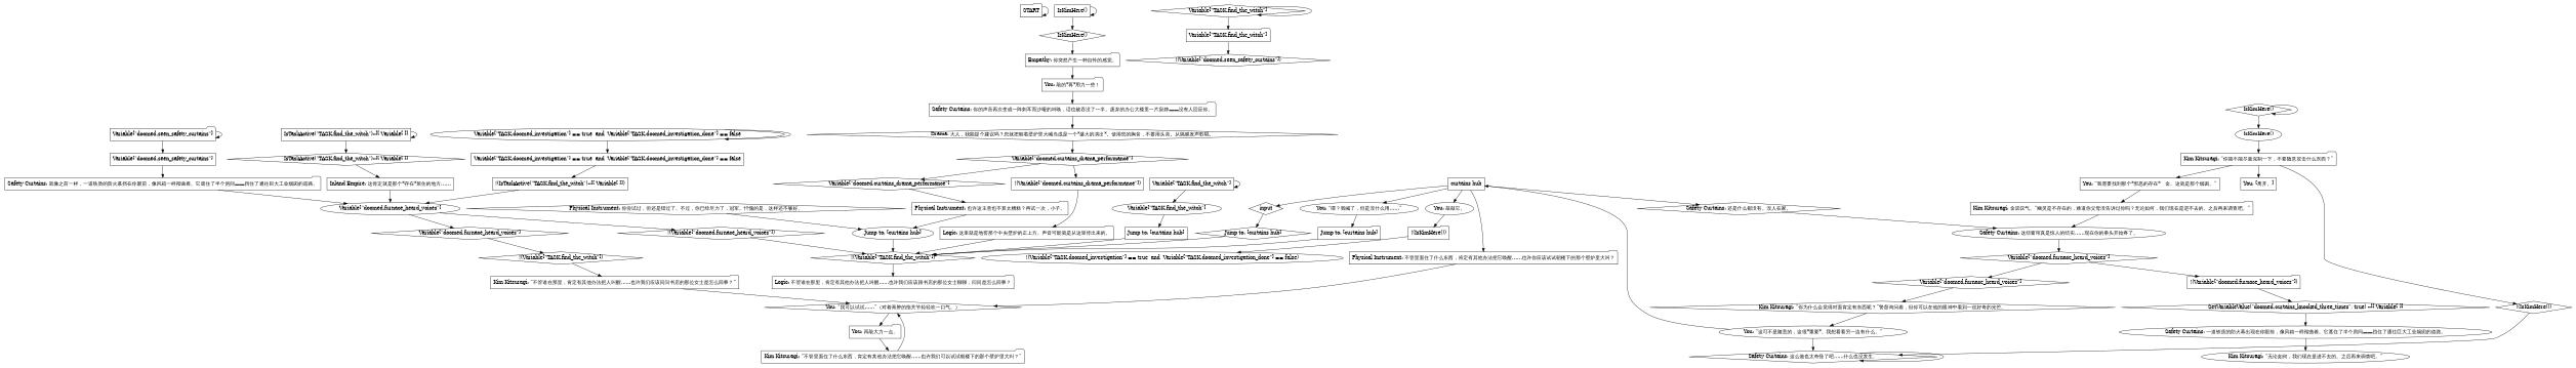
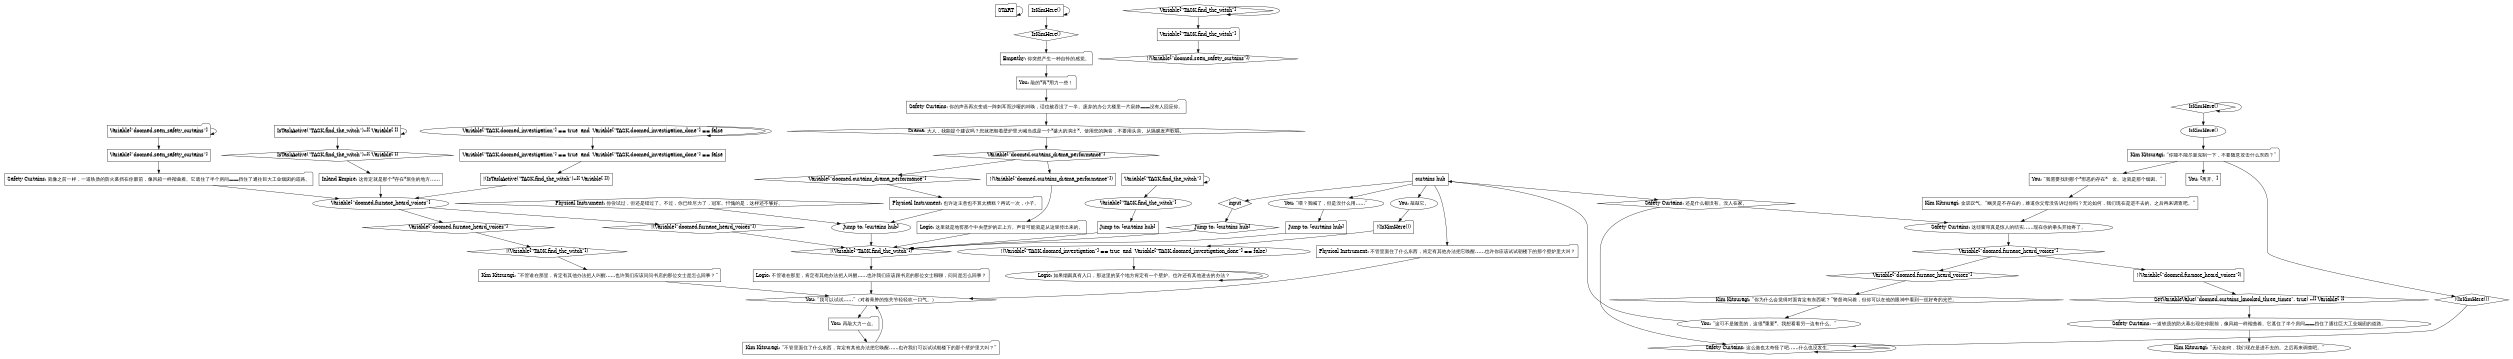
  digraph {
    node [shape=diamond]
    n1 [label=START shape=folder]
    n2 [label=input]
    n3 [label="Jump to: [curtains hub]"]
    n4 [label="!(Variable[\"TASK.find_the_witch\"])"]
    n5 [label="You: 再敲大力一点。" shape=folder]
    n6 [label="Kim Kitsuragi: “不管里面住了什么东西，肯定有其他办法把它唤醒……也许我们可以试试朝楼下的那个壁炉里大叫？”" shape=folder]
    n7 [label="You: “我可以试试……”（对着青肿的指关节轻轻吹一口气。）"]
    n8 [label="You: “这可不是随意的，这很*重要*。我想看看另一边有什么。”" shape=ellipse]
    n9 [label="curtains hub" shape=box]
    n10 [label="Safety Curtains: 一道铁质的防火幕出现在你眼前，像风箱一样褶曲着。它遮住了半个房间——挡住了通往巨大工业烟囱的道路。" shape=ellipse]
    n11 [label="Kim Kitsuragi: “无论如何，我们现在是进不去的。之后再来调查吧。”" shape=ellipse]
    n12 [label="Variable[\"TASK.doomed_investigation\"] == true  and  Variable[\"TASK.doomed_investigation_done\"] == false" shape=ellipse]
    n13 [label="Variable[\"TASK.doomed_investigation\"] == true  and  Variable[\"TASK.doomed_investigation_done\"] == false" shape=box]
    n14 [label="!(IsTaskActive(\"TASK.find_the_witch\")--[[ Variable[ ]])" shape=box]
    n15 [label="Variable[\"doomed.furnace_heard_voices\"]" shape=ellipse]
    n16 [label="!(Variable[\"TASK.doomed_investigation\"] == true  and  Variable[\"TASK.doomed_investigation_done\"] == false)" shape=ellipse]
+   n17 [label="Logic: 如果烟囱真有入口，那这里的某个地方肯定有一个壁炉。也许还有其他进去的办法？" shape=ellipse]
    n18 [label="Variable[\"TASK.find_the_witch\"]"]
    n19 [label="Variable[\"TASK.find_the_witch\"]" shape=folder]
    n20 [label="!(Variable[\"doomed.seen_safety_curtains\"])"]
    n21 [label="Logic: 不管谁在那里，肯定有其他办法把人叫醒……也许我们应该跟书店的那位女士聊聊，问问是怎么回事？" shape=folder]
    n22 [label="Physical Instrument: 不管里面住了什么东西，肯定有其他办法把它唤醒……也许你应该试试朝楼下的那个壁炉里大叫？" shape=folder]
    n23 [label="Safety Curtains: 还是什么都没有。没人在家。"]
    n24 [label="You: 敲敲它。" shape=ellipse]
    n25 [label="You: “喂？我喊了，但是没什么用……”" shape=ellipse]
    n26 [label="Safety Curtains: 这么做也太奇怪了吧……什么也没发生。"]
    n27 [label="Safety Curtains: 这些窗帘真是惊人的结实……现在你的拳头开始疼了。" shape=ellipse]
    n28 [label="!(IsKimHere())" shape=folder]
    n29 [label="Jump to: [curtains hub]" shape=folder]
    n30 [label="Kim Kitsuragi: “你为什么会觉得对面肯定有东西呢？”警督询问着，但你可以在他的眼神中看到一丝好奇的光芒。"]
    n31 [label="IsKimHere()" shape=box]
    n32 [label="IsKimHere()"]
    n33 [label="Empathy: 你突然产生一种自怜的感觉。" shape=folder]
    n34 [label="You: 敲的*再*用力一些！" shape=folder]
    n35 [label="Variable[\"doomed.seen_safety_curtains\"]" shape=folder]
    n36 [label="Variable[\"doomed.seen_safety_curtains\"]" shape=box]
    n37 [label="Safety Curtains: 就像之前一样，一道铁质的防火幕挡在你眼前，像风箱一样褶曲着。它遮住了半个房间——挡住了通往巨大工业烟囱的道路。" shape=folder]
    n38 [label="You: [离开。]" shape=box]
    n39 [label="Variable[\"doomed.furnace_heard_voices\"]"]
    n40 [label="IsTaskActive(\"TASK.find_the_witch\")--[[ Variable[ ]]" shape=box]
    n41 [label="IsTaskActive(\"TASK.find_the_witch\")--[[ Variable[ ]]"]
    n42 [label="Inland Empire: 这肯定就是那个*存在*居住的地方……" shape=box]
    n43 [label="Variable[\"doomed.furnace_heard_voices\"]"]
    n44 [label="!(Variable[\"doomed.furnace_heard_voices\"])"]
    n45 [label="IsKimHere()"]
    n46 [label="IsKimHere()" shape=ellipse]
    n47 [label="Kim Kitsuragi: “你能不能尽量克制一下，不要随意攻击什么东西？”" shape=folder]
    n48 [label="!(IsKimHere())"]
    n49 [label="You: “我需要找到那个*邪恶的存在*，金。这就是那个烟囱。”" shape=box]
    n50 [label="Safety Curtains: 你的声音再次变成一阵刺耳而沙哑的叫唤，话也被吞没了一半。废弃的办公大楼里一片寂静——没有人回应你。" shape=folder]
    n51 [label="Drama: 大人，我能提个建议吗？您就把朝着壁炉里大喊当成是一个*盛大的演出*。使用您的胸音，不要用头音。从隔膜发声歌唱。"]
    n52 [label="Variable[\"doomed.curtains_drama_performance\"]"]
    n53 [label="Variable[\"doomed.furnace_heard_voices\"]"]
    n54 [label="!(Variable[\"doomed.furnace_heard_voices\"])" shape=folder]
    n55 [label="Jump to: [curtains hub]" shape=box]
    n56 [label="Variable[\"doomed.curtains_drama_performance\"]"]
    n57 [label="!(Variable[\"doomed.curtains_drama_performance\"])" shape=box]
    n58 [label="Variable[\"TASK.find_the_witch\"]" shape=box]
    n59 [label="Variable[\"TASK.find_the_witch\"]" shape=ellipse]
    n60 [label="!(Variable[\"TASK.find_the_witch\"])"]
    n61 [label="Kim Kitsuragi: “不管谁在那里，肯定有其他办法把人叫醒……也许我们应该问问书店的那位女士是怎么回事？”" shape=folder]
    n62 [label="Logic: 这里就是地窖那个中央壁炉的正上方。声音可能就是从这里传出来的。" shape=folder]
    n63 [label="Physical Instrument: 你尝试过，但还是错过了。不过，你已经尽力了，冠军。忏愧的是，这样还不够好。"]
    n64 [label="Jump to: [curtains hub]" shape=ellipse]
    n65 [label="Kim Kitsuragi: 金叹叹气。“幽灵是不存在的，难道你父母没告诉过你吗？无论如何，我们现在是进不去的。之后再来调查吧。”" shape=folder]
    n66 [label="Physical Instrument: 也许这主意也不算太糟糕？再试一次，小子。" shape=folder]
    n67 [label="SetVariableValue(\"doomed.curtains_knocked_three_times\", true) --[[ Variable[ ]]"]
    n1 -> n1
    n2 -> n3
    n3 -> n4
    n4 -> n21
    n5 -> n6
    n6 -> n7
    n7 -> n5
    n8 -> n9
    n9 -> n2
    n9 -> n22
    n9 -> n23
    n9 -> n24
    n9 -> n25
    n10 -> n11
    n12 -> n12
    n12 -> n13
    n13 -> n14
    n14 -> n15
    n15 -> n43
    n15 -> n44
+   n16 -> n17
+   n17 -> n17
    n18 -> n18
    n18 -> n19
    n19 -> n20
+   n21 -> n7
    n22 -> n7
-   n8 -> n26
+   n23 -> n26
    n23 -> n27
    n24 -> n28
    n25 -> n29
    n26 -> n26
    n27 -> n39
    n28 -> n16
    n29 -> n4
    n30 -> n8
    n31 -> n31
    n31 -> n32
    n32 -> n33
    n33 -> n34
    n34 -> n50
    n35 -> n35
    n35 -> n36
    n36 -> n37
    n37 -> n15
    n39 -> n53
    n39 -> n54
    n40 -> n40
    n40 -> n41
    n41 -> n42
    n42 -> n15
    n43 -> n60
    n44 -> n4
    n45 -> n45
    n45 -> n46
    n46 -> n47
    n47 -> n38
    n47 -> n48
    n47 -> n49
    n48 -> n26
    n49 -> n65
    n50 -> n51
    n51 -> n52
    n52 -> n56
    n52 -> n57
    n53 -> n30
    n54 -> n67
    n55 -> n4
    n56 -> n66
    n57 -> n62
    n58 -> n58
    n58 -> n59
    n59 -> n55
    n60 -> n61
    n61 -> n7
    n62 -> n4
    n63 -> n64
    n64 -> n4
    n65 -> n27
    n66 -> n64
    n67 -> n10
  }
